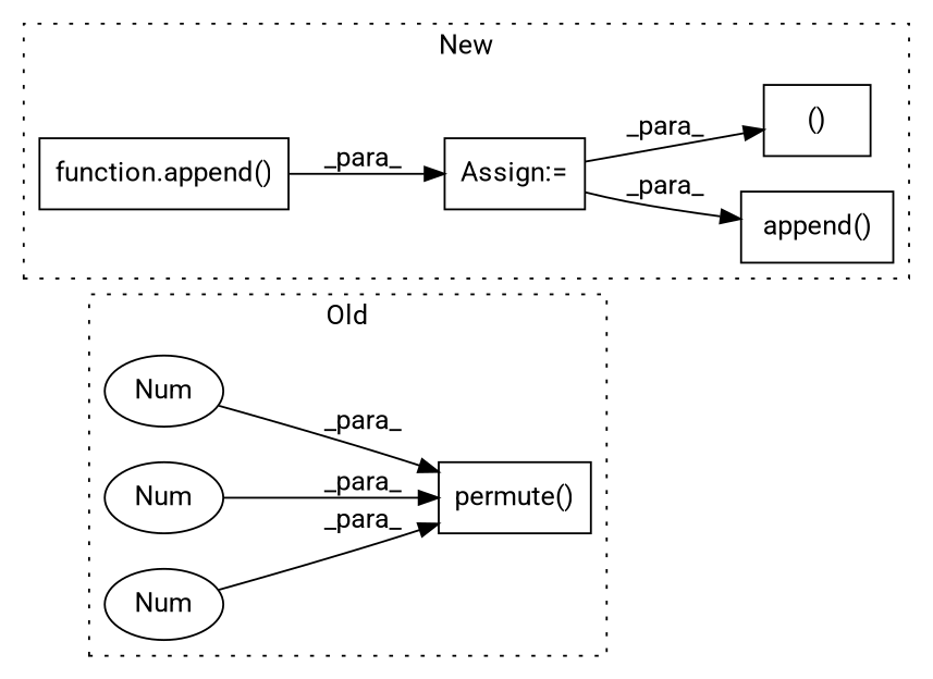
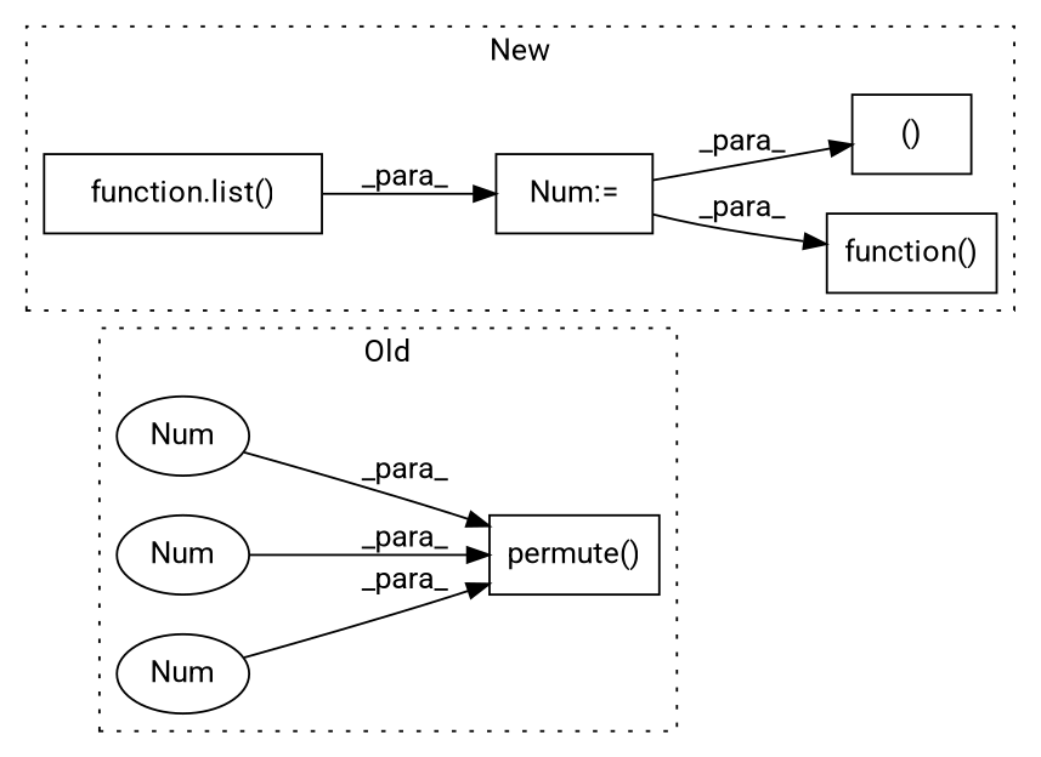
  digraph {
    fontname=Roboto
    rankdir=LR
    node [a=75 fontname=Roboto l=1 shape=box]
    edge [fontname=Roboto]
    n1 [l="15,1" label="permute()" s="2152,2180"]
    n2 [a=76 label=Num s=2167 shape=ellipse]
    n3 [a=76 label=Num s=2170 shape=ellipse]
    n4 [a=76 label=Num s=2176 shape=ellipse]
-   n5 [l=6 label="function.append()" s=1998]
-   n6 [l="23,1" label="append()" s="2747,2833"]
-   n7 [a=68 l=3 label="Assign:=" s=1995]
+   n5 [l=6 label="function.list()" s=1998]
+   n6 [l="23,1" label="function()" s="2747,2833"]
+   n7 [a=68 l=3 label="Num:=" s=1995]
    n8 [a=54 l=22 label="()" s=3165]
    subgraph cluster_1 {
      label=Old
      style=dotted
      n1
      n2
      n3
      n4
    }
    subgraph cluster_2 {
      label=New
      style=dotted
      n5
      n6
      n7
      n8
    }
    n2 -> n1 [label=_para_]
    n3 -> n1 [label=_para_]
    n4 -> n1 [label=_para_]
    n5 -> n7 [label=_para_]
    n7 -> n6 [label=_para_]
    n7 -> n8 [label=_para_]
  }
